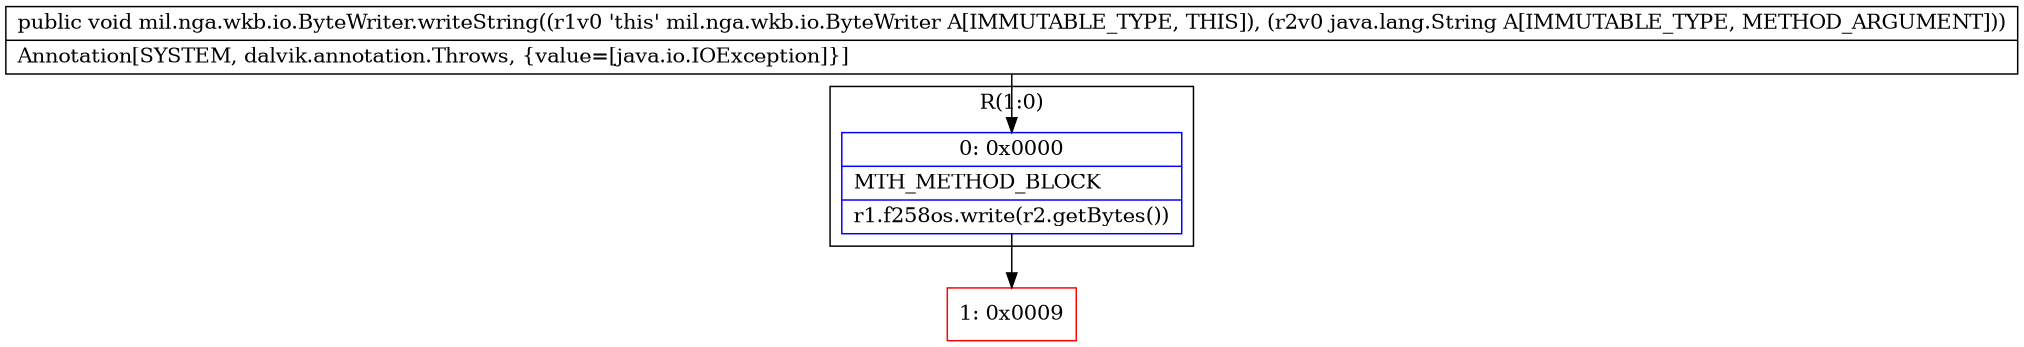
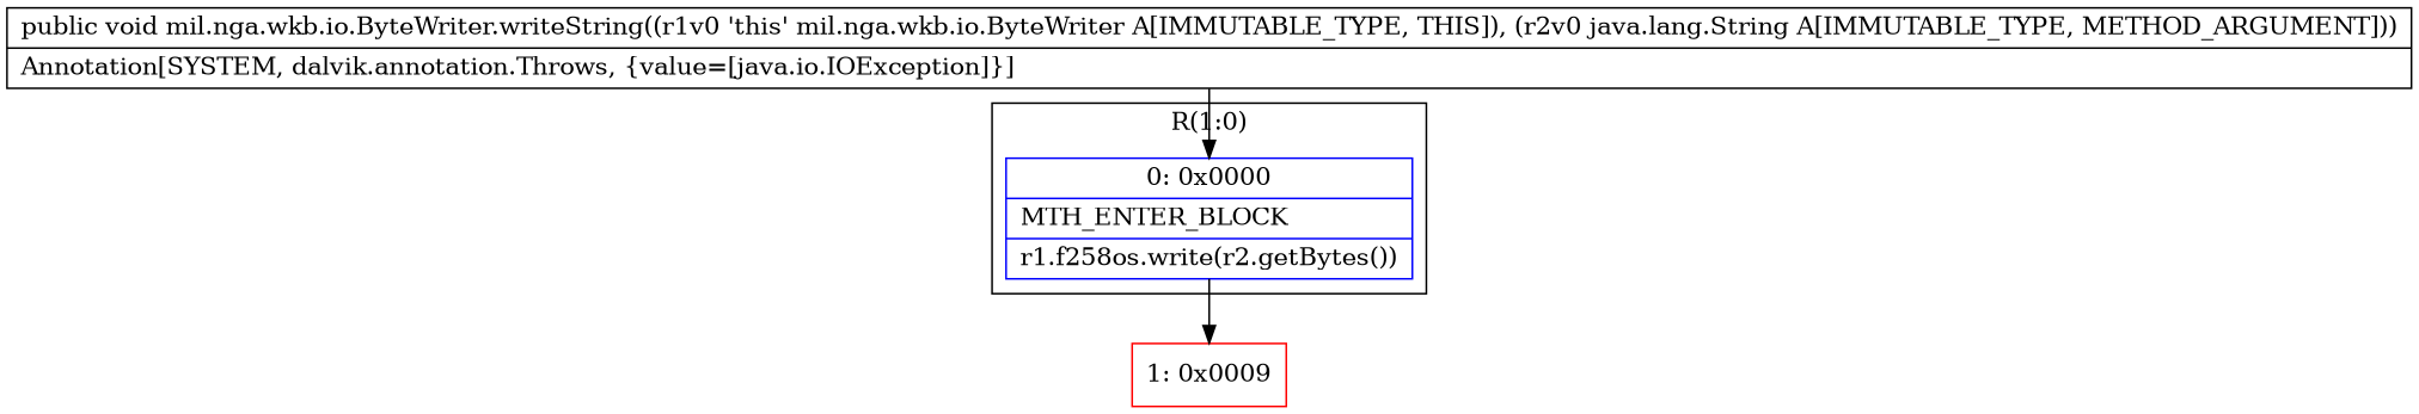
  digraph {
    node [shape=record]
-   n1 [color=blue label="{0\:\ 0x0000|MTH_METHOD_BLOCK\l|r1.f258os.write(r2.getBytes())\l}"]
+   n1 [color=blue label="{0\:\ 0x0000|MTH_ENTER_BLOCK\l|r1.f258os.write(r2.getBytes())\l}"]
    n2 [color=red label="{1\:\ 0x0009}"]
    n3 [label="{public void mil.nga.wkb.io.ByteWriter.writeString((r1v0 'this' mil.nga.wkb.io.ByteWriter A[IMMUTABLE_TYPE, THIS]), (r2v0 java.lang.String A[IMMUTABLE_TYPE, METHOD_ARGUMENT]))  | Annotation[SYSTEM, dalvik.annotation.Throws, \{value=[java.io.IOException]\}]\l}"]
    subgraph cluster_1 {
      label="R(1:0)"
      n1
    }
    n1 -> n2
    n3 -> n1
  }
